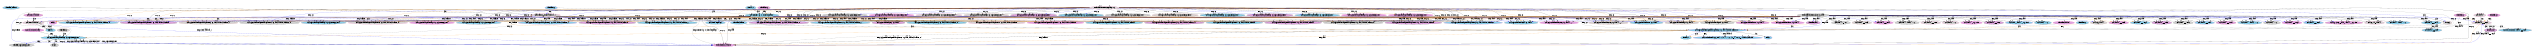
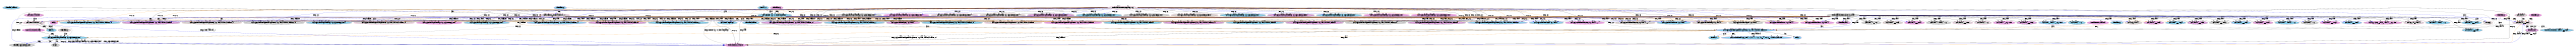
  digraph {
    node [color=brown fillcolor=skyblue style=filled]
    edge [arrowhead=diamond color=black]
    n1 [color=black label="(Call,_6502_anal_update_flags (op, _6502_FLAGS_NZ))"]
    n2 [color=deeppink fillcolor=plum label="(MethodReturn,static int)"]
    n3 [color=black fillcolor=lightgrey label="(Identifier,_6502_FLAGS_NZ)"]
    n4 [color=black fillcolor=lightgrey label="(Block,)"]
    n5 [color=deeppink label="(Call,_6502_anal_esil_get_addr_pattern2 (op, data, addrbuf, buffsize, 'x'))"]
    n6 [color=deeppink label="(Block,)"]
    n7 [color=black label="(Literal,'x')"]
    n8 [color=deeppink label="(Call,r_strbuf_setf (&op->esil, \"1,%s,[1],<<,C,|,%s,=[1],$c7,C,=\", addrbuf, addrbuf))"]
    n9 [color=black label="(Call,memset (op, '\0', sizeof (RAnalOp)))"]
    n10 [color=black fillcolor=plum label="(Call,_6502_anal_esil_get_addr_pattern1 (op, data, addrbuf, buffsize))"]
    n11 [color=black fillcolor=plum label="(Call,_6502_anal_esil_pop (op, data[0]))"]
    n12 [fillcolor=lightgrey label="(Call,_6502_anal_esil_flags (op, data[0]))"]
    n13 [color=black fillcolor=lightgrey label="(Call,_6502_anal_esil_push (op, data[0]))"]
    n14 [label="(Call,_6502_anal_esil_get_addr_pattern2 (op, data, addrbuf, buffsize, 'x'))"]
    n15 [label="(Call,_6502_anal_update_flags (op, _6502_FLAGS_NZ))"]
    n16 [color=black fillcolor=plum label="(Call,_6502_anal_esil_get_addr_pattern1 (op, data, addrbuf, buffsize))"]
    n17 [color=black fillcolor=lightgrey label="(Call,_6502_anal_esil_get_addr_pattern2 (op, data, addrbuf, buffsize, 'x'))"]
    n18 [fillcolor=plum label="(Call,_6502_anal_esil_mov (op, data[0]))"]
    n19 [color=deeppink fillcolor=lightgrey label="(Call,_6502_anal_esil_get_addr_pattern2 (op, data, addrbuf, buffsize, 'x'))"]
    n20 [color=deeppink fillcolor=plum label="(Call,_6502_anal_esil_mov (op, data[0]))"]
    n21 [label="(Call,_6502_anal_update_flags (op, _6502_FLAGS_NZ))"]
    n22 [color=black label="(Call,_6502_anal_esil_get_addr_pattern3 (op, data, addrbuf, buffsize, 'x'))"]
    n23 [color=deeppink label="(Call,_6502_anal_esil_get_addr_pattern3 (op, data, addrbuf, buffsize, 0))"]
    n24 [color=deeppink fillcolor=plum label="(Block,)"]
    n25 [color=black fillcolor=lightgrey label="(Call,_6502_anal_esil_get_addr_pattern2 (op, data, addrbuf, buffsize, 'x'))"]
    n26 [color=black fillcolor=plum label="(Call,_6502_anal_esil_get_addr_pattern1 (op, data, addrbuf, buffsize))"]
    n27 [label="(Call,_6502_anal_esil_ccall (op, data[0]))"]
    n28 [label="(Call,_6502_anal_esil_get_addr_pattern2 (op, data, addrbuf, buffsize, 'y'))"]
    n29 [color=black label="(Call,_6502_anal_esil_get_addr_pattern1 (op, data, addrbuf, buffsize))"]
    n30 [color=deeppink fillcolor=plum label="(Call,_6502_anal_update_flags (op, _6502_FLAGS_NZ))"]
    n31 [color=deeppink fillcolor=plum label="(Call,_6502_anal_esil_inc_reg (op, data[0], \"-\"))"]
    n32 [color=black fillcolor=plum label="(Call,_6502_anal_esil_get_addr_pattern3 (op, data, addrbuf, buffsize, 'x'))"]
    n33 [fillcolor=lightgrey label="(Call,_6502_anal_esil_inc_reg (op, data[0], \"+\"))"]
    n34 [color=black label="(Call,_6502_anal_esil_get_addr_pattern2 (op, data, addrbuf, buffsize, 'y'))"]
    n35 [color=deeppink fillcolor=plum label="(Call,_6502_anal_esil_get_addr_pattern1 (op, data, addrbuf, buffsize))"]
    n36 [label="(Call,sizeof (RAnalOp))"]
    n37 [label="(Call,_6502_anal_esil_mov (op, data[0]))"]
    n38 [label="(Call,_6502_anal_esil_get_addr_pattern1 (op, data, addrbuf, buffsize))"]
    n39 [color=black fillcolor=plum label="(Call,_6502_anal_esil_get_addr_pattern2 (op, data, addrbuf, buffsize, 'x'))"]
    n40 [color=black fillcolor=plum label="(Call,_6502_anal_esil_get_addr_pattern1 (op, data, addrbuf, buffsize))"]
    n41 [fillcolor=lightgrey label="(Call,_6502_anal_esil_get_addr_pattern3 (op, data, addrbuf, buffsize, 0))"]
    n42 [color=deeppink label="(Call,_6502_anal_esil_get_addr_pattern3 (op, data, addrbuf, buffsize, 0))"]
    n43 [color=deeppink fillcolor=lightgrey label="(Call,_6502_anal_esil_get_addr_pattern1 (op, data, addrbuf, buffsize))"]
    n44 [color=deeppink fillcolor=lightgrey label="(MethodParameterIn,RAnalOp *op)"]
    n45 [color=black fillcolor=lightgrey label="(Call,_6502_anal_update_flags (op, _6502_FLAGS_NZ))"]
    n46 [color=deeppink fillcolor=plum label="(Call,_6502_anal_update_flags (op, _6502_FLAGS_NZ))"]
    n47 [color=deeppink fillcolor=lightgrey label="(Call,_6502_anal_update_flags (op, _6502_FLAGS_BNZ))"]
    n48 [fillcolor=lightgrey label="(Call,_6502_anal_update_flags (op, _6502_FLAGS_NZ))"]
    n49 [color=black fillcolor=plum label="(Call,_6502_anal_update_flags (op, _6502_FLAGS_BNZ))"]
    n50 [color=black label="(Call,_6502_anal_update_flags (op, _6502_FLAGS_NZ))"]
    n51 [color=black fillcolor=lightgrey label="(Call,_6502_anal_update_flags (op, _6502_FLAGS_NZ))"]
    n52 [fillcolor=lightgrey label="(Call,_6502_anal_update_flags (op, _6502_FLAGS_BNZ))"]
    n53 [color=black label="(Call,_6502_anal_update_flags (op, _6502_FLAGS_NZ))"]
    n54 [color=black fillcolor=plum label="(Call,_6502_anal_update_flags (op, _6502_FLAGS_BNZ))"]
    n55 [label="(Call,_6502_anal_update_flags (op, _6502_FLAGS_NZ))"]
    n56 [color=deeppink fillcolor=plum label="(Call,_6502_anal_update_flags (op, _6502_FLAGS_NZ))"]
    n57 [color=deeppink fillcolor=plum label="(Call,_6502_anal_update_flags (op, _6502_FLAGS_NZ))"]
    1000263 [fillcolor=lightgrey]
    n59 [color=deeppink fillcolor=lightgrey label="(Call,data[0] == 0x2a)"]
    n60 [label="(ControlStructure,if (data[0] == 0x2a))"]
    n61 [color=black fillcolor=plum label="(Literal,0x2a)"]
    n62 [color=black fillcolor=lightgrey label="(MethodParameterIn,const ut8 *data)"]
    n63 [color=deeppink fillcolor=plum label="(Call,data[0] == 0x6a)"]
    n64 [color=deeppink label="(Call,data[0] == 0x29)"]
    n65 [fillcolor=plum label="(Call,op->jump = addr + data[1] + op->size)"]
    n66 [color=deeppink fillcolor=lightgrey label="(Call,op->id = data[0])"]
    n67 [label="(Call,data[1] | data[2] << 8)"]
    n68 [color=black fillcolor=lightgrey label="(Call,data[1] <= 127)"]
    n69 [label="(Call,data[0] == 0x49)"]
    n70 [fillcolor=lightgrey label="(Call,data[0] == 0xc9)"]
    n71 [color=deeppink fillcolor=plum label="(Call,data[0] == 0xa9)"]
    n72 [color=black fillcolor=lightgrey label="(Call,data[1] | data[2] << 8)"]
    n73 [color=deeppink fillcolor=lightgrey label="(Call,data[0] == 0xe0)"]
    n74 [color=deeppink fillcolor=lightgrey label="(Call,data[2] << 8)"]
    n75 [color=deeppink fillcolor=plum label="(Call,data[1] + op->size)"]
    n76 [color=black fillcolor=plum label="(Call,data[0] == 0xc0)"]
    n77 [color=deeppink label="(Call,addr + data[1] + op->size)"]
    n78 [color=black label="(Call,data[2] << 8)"]
    n79 [fillcolor=lightgrey label="(Call,256 - data[1])"]
    n80 [fillcolor=plum label="(Call,data[0] == 0xe9)"]
    n81 [label="(Call,data[0] == 0x69)"]
    n82 [color=black fillcolor=plum label="(Call,data[0] == 0xa0)"]
    n83 [color=black fillcolor=lightgrey label="(Call,data[0] == 0xa2)"]
    n84 [color=deeppink label="(Call,data[0] == 0x4a)"]
    n85 [fillcolor=plum label="(Call,data[0] == 0x0a)"]
    n86 [label="(Call,data[0] == 0x09)"]
    n87 [label="(Call,data[1] | data[2] << 8)"]
    n88 [color=black fillcolor=lightgrey label="(Call,data[2] << 8)"]
    n89 [color=black fillcolor=plum label="(Identifier,data)"]
    n90 [color=deeppink fillcolor=lightgrey label="(Call,buffsize = sizeof (addrbuf) - 1)"]
    n91 [color=deeppink fillcolor=lightgrey label="(Call,sizeof (addrbuf) - 1)"]
    n92 [label="(Literal,1)"]
    n93 [color=deeppink fillcolor=lightgrey label="(Call,data[0])"]
-   n94 [color=deeppink fillcolor=plum label="(Identifier,addrbuf)"]
+   n94 [color=deeppink fillcolor=plum label="(MethodReturn,addrbuf)"]
    n95 [label="(Identifier,op)"]
    n96 [color=deeppink fillcolor=plum label="(ControlStructure,break;)"]
    n97 [label="(Identifier,buffsize)"]
    n98 [fillcolor=plum label="(Call,sizeof (addrbuf))"]
    n99 [fillcolor=lightgrey label="(Identifier,op)"]
    n100 [color=deeppink label="(Identifier,op)"]
    n101 [color=deeppink fillcolor=plum label="(Identifier,op)"]
    n102 [label="(Identifier,buffsize)"]
    n103 [label="(Literal,'\0')"]
    n104 [fillcolor=plum label="(Identifier,op)"]
    n105 [fillcolor=plum label="(Identifier,op)"]
    n1 -> n2 [color=gray40 label="DDG: _6502_FLAGS_NZ"]
    n1 -> n2 [arrowhead=normal label="DDG: op"]
    n1 -> n2 [color=blue label="DDG: _6502_anal_update_flags (op, _6502_FLAGS_NZ)"]
    n1 -> n3 [color=blue label="CFG: "]
    n1 -> n4 [label="AST: "]
    n3 -> n1 [label="AST: "]
    n5 -> n1 [arrowhead=normal color=darkorange label="DDG: op"]
    n5 -> n2 [arrowhead=normal label="DDG: buffsize"]
    n5 -> n2 [arrowhead=normal color=darkorange label="DDG: data"]
    n5 -> n2 [arrowhead=normal color=gray40 label="DDG: _6502_anal_esil_get_addr_pattern2 (op, data, addrbuf, buffsize, 'x')"]
    n5 -> n6 [arrowhead=normal label="AST: "]
    n5 -> n7 [color=darkorange label="CFG: "]
    n5 -> n8 [label="DDG: addrbuf"]
    n7 -> n5 [arrowhead=normal color=blue label="AST: "]
    n9 -> n1 [color=gray40 label="DDG: op"]
    n9 -> n2 [arrowhead=normal color=gray40 label="DDG: memset (op, '\0', sizeof (RAnalOp))"]
    n9 -> n2 [label="DDG: op"]
    n9 -> n5 [arrowhead=normal color=gray40 label="DDG: op"]
    n9 -> n10 [color=blue label="DDG: op"]
    n9 -> n11 [label="DDG: op"]
    n9 -> n12 [arrowhead=normal color=blue label="DDG: op"]
    n9 -> n13 [arrowhead=normal label="DDG: op"]
    n9 -> n14 [color=blue label="DDG: op"]
    n9 -> n15 [label="DDG: op"]
    n9 -> n16 [arrowhead=normal label="DDG: op"]
    n9 -> n17 [arrowhead=normal label="DDG: op"]
    n9 -> n18 [arrowhead=normal color=darkorange label="DDG: op"]
    n9 -> n19 [arrowhead=normal label="DDG: op"]
    n9 -> n20 [color=darkorange label="DDG: op"]
    n9 -> n21 [label="DDG: op"]
    n9 -> n22 [color=darkorange label="DDG: op"]
    n9 -> n23 [label="DDG: op"]
    n9 -> n24 [color=darkorange label="AST: "]
    n9 -> n25 [color=blue label="DDG: op"]
    n9 -> n26 [color=darkorange label="DDG: op"]
    n9 -> n27 [color=blue label="DDG: op"]
    n9 -> n28 [arrowhead=normal color=blue label="DDG: op"]
    n9 -> n29 [arrowhead=normal color=blue label="DDG: op"]
    n9 -> n30 [color=darkorange label="DDG: op"]
    n9 -> n31 [arrowhead=normal color=gray40 label="DDG: op"]
    n9 -> n32 [color=blue label="DDG: op"]
    n9 -> n33 [arrowhead=normal color=blue label="DDG: op"]
    n9 -> n34 [arrowhead=normal color=darkorange label="DDG: op"]
    n9 -> n35 [arrowhead=normal color=darkorange label="DDG: op"]
    n9 -> n36 [color=blue label="CFG: "]
    n9 -> n37 [color=blue label="DDG: op"]
    n9 -> n38 [arrowhead=normal color=blue label="DDG: op"]
    n9 -> n39 [arrowhead=normal label="DDG: op"]
    n9 -> n40 [color=gray40 label="DDG: op"]
    n9 -> n41 [label="DDG: op"]
    n9 -> n42 [arrowhead=normal color=gray40 label="DDG: op"]
    n9 -> n43 [arrowhead=normal color=darkorange label="DDG: op"]
    n36 -> n9 [arrowhead=normal label="AST: "]
    n44 -> n1 [color=gray40 label="DDG: op"]
    n44 -> n2 [label="DDG: op"]
    n44 -> n5 [arrowhead=normal color=gray40 label="DDG: op"]
    n44 -> n9 [arrowhead=normal color=darkorange label="DDG: op"]
    n44 -> n10 [label="DDG: op"]
    n44 -> n11 [color=gray40 label="DDG: op"]
    n44 -> n12 [arrowhead=normal color=blue label="DDG: op"]
    n44 -> n13 [color=gray40 label="DDG: op"]
    n44 -> n14 [arrowhead=normal color=darkorange label="DDG: op"]
    n44 -> n15 [arrowhead=normal label="DDG: op"]
    n44 -> n16 [label="DDG: op"]
    n44 -> n17 [label="DDG: op"]
    n44 -> n18 [arrowhead=normal color=blue label="DDG: op"]
    n44 -> n19 [color=darkorange label="DDG: op"]
    n44 -> n20 [color=darkorange label="DDG: op"]
    n44 -> n21 [arrowhead=normal color=blue label="DDG: op"]
    n44 -> n22 [label="DDG: op"]
    n44 -> n23 [label="DDG: op"]
    n44 -> n25 [color=blue label="DDG: op"]
    n44 -> n26 [color=blue label="DDG: op"]
    n44 -> n27 [color=darkorange label="DDG: op"]
    n44 -> n28 [arrowhead=normal color=darkorange label="DDG: op"]
    n44 -> n29 [label="DDG: op"]
    n44 -> n30 [label="DDG: op"]
    n44 -> n31 [label="DDG: op"]
    n44 -> n32 [color=darkorange label="DDG: op"]
    n44 -> n33 [color=darkorange label="DDG: op"]
    n44 -> n34 [arrowhead=normal color=gray40 label="DDG: op"]
    n44 -> n35 [color=darkorange label="DDG: op"]
    n44 -> n37 [label="DDG: op"]
    n44 -> n38 [color=darkorange label="DDG: op"]
    n44 -> n39 [color=darkorange label="DDG: op"]
    n44 -> n40 [color=darkorange label="DDG: op"]
    n44 -> n41 [color=darkorange label="DDG: op"]
    n44 -> n42 [arrowhead=normal label="DDG: op"]
    n44 -> n43 [label="DDG: op"]
    n44 -> n45 [color=blue label="DDG: op"]
    n44 -> n46 [color=blue label="DDG: op"]
    n44 -> n47 [label="DDG: op"]
    n44 -> n48 [label="DDG: op"]
    n44 -> n49 [arrowhead=normal color=blue label="DDG: op"]
    n44 -> n50 [arrowhead=normal color=blue label="DDG: op"]
    n44 -> n51 [arrowhead=normal color=gray40 label="DDG: op"]
    n44 -> n52 [arrowhead=normal color=gray40 label="DDG: op"]
    n44 -> n53 [arrowhead=normal label="DDG: op"]
    n44 -> n54 [arrowhead=normal color=blue label="DDG: op"]
    n44 -> n55 [color=blue label="DDG: op"]
    n44 -> n56 [label="DDG: op"]
    n44 -> n57 [arrowhead=normal color=darkorange label="DDG: op"]
    n44 -> 1000263 [color=blue label="AST: "]
    n59 -> n2 [color=darkorange label="DDG: data[0]"]
    n59 -> n2 [arrowhead=normal color=blue label="DDG: data[0] == 0x2a"]
    n59 -> n5 [arrowhead=normal color=gray40 label="DDG: data[0]"]
    n59 -> n60 [arrowhead=normal color=gray40 label="AST: "]
    n59 -> n61 [label="DDG: op"]
    n61 -> n59 [color=blue label="AST: "]
    n62 -> n2 [label="DDG: data"]
    n62 -> n5 [arrowhead=normal color=blue label="DDG: data"]
    n62 -> n10 [color=darkorange label="DDG: data"]
    n62 -> n12 [color=darkorange label="DDG: data"]
    n62 -> n13 [arrowhead=normal label="DDG: data"]
    n62 -> n14 [color=blue label="DDG: data"]
    n62 -> n16 [arrowhead=normal color=gray40 label="DDG: data"]
    n62 -> n17 [color=gray40 label="DDG: data"]
    n62 -> n18 [arrowhead=normal color=gray40 label="DDG: data"]
    n62 -> n19 [color=darkorange label="DDG: data"]
    n62 -> n20 [color=blue label="DDG: data"]
    n62 -> n22 [label="DDG: data"]
    n62 -> n23 [arrowhead=normal color=darkorange label="DDG: data"]
    n62 -> n25 [color=gray40 label="DDG: data"]
    n62 -> n26 [color=darkorange label="DDG: data"]
    n62 -> n27 [color=blue label="DDG: data"]
    n62 -> n28 [color=darkorange label="DDG: data"]
    n62 -> n29 [arrowhead=normal color=darkorange label="DDG: data"]
    n62 -> n31 [arrowhead=normal label="DDG: data"]
    n62 -> n32 [arrowhead=normal label="DDG: data"]
    n62 -> n33 [arrowhead=normal label="DDG: data"]
    n62 -> n34 [color=gray40 label="DDG: data"]
    n62 -> n35 [arrowhead=normal color=darkorange label="DDG: data"]
    n62 -> n37 [color=blue label="DDG: data"]
    n62 -> n38 [color=blue label="DDG: data"]
    n62 -> n39 [color=darkorange label="DDG: data"]
    n62 -> n40 [label="DDG: data"]
    n62 -> n41 [arrowhead=normal color=gray40 label="DDG: data"]
    n62 -> n42 [arrowhead=normal color=blue label="DDG: data"]
    n62 -> n43 [arrowhead=normal color=darkorange label="DDG: data"]
    n62 -> 1000263 [arrowhead=normal label="AST: "]
    n62 -> n59 [color=blue label="DDG: data"]
    n62 -> n63 [color=blue label="DDG: data"]
    n62 -> n64 [arrowhead=normal color=blue label="DDG: data"]
    n62 -> n65 [color=blue label="DDG: data"]
    n62 -> n66 [arrowhead=normal label="DDG: data"]
    n62 -> n67 [arrowhead=normal label="DDG: data"]
    n62 -> n68 [arrowhead=normal label="DDG: data"]
    n62 -> n69 [label="DDG: data"]
    n62 -> n70 [arrowhead=normal color=gray40 label="DDG: data"]
    n62 -> n71 [color=blue label="DDG: data"]
    n62 -> n72 [arrowhead=normal color=gray40 label="DDG: data"]
    n62 -> n73 [arrowhead=normal color=gray40 label="DDG: data"]
    n62 -> n74 [arrowhead=normal label="DDG: data"]
    n62 -> n75 [arrowhead=normal color=gray40 label="DDG: data"]
    n62 -> n76 [label="DDG: data"]
    n62 -> n77 [label="DDG: data"]
    n62 -> n78 [label="DDG: data"]
    n62 -> n79 [color=blue label="DDG: data"]
    n62 -> n80 [color=darkorange label="DDG: data"]
    n62 -> n81 [color=darkorange label="DDG: data"]
    n62 -> n82 [label="DDG: data"]
    n62 -> n83 [arrowhead=normal color=gray40 label="DDG: data"]
    n62 -> n84 [label="DDG: data"]
    n62 -> n85 [arrowhead=normal label="DDG: data"]
-   n69 -> n86 [arrowhead=normal label="DDG: data"]
+   n62 -> n86 [arrowhead=normal label="DDG: data"]
    n62 -> n87 [arrowhead=normal label="DDG: data"]
    n62 -> n88 [arrowhead=normal color=blue label="DDG: data"]
    n62 -> n89 [arrowhead=normal color=blue label="DDG: data"]
    n89 -> n5 [arrowhead=normal color=darkorange label="AST: "]
    n90 -> n2 [color=blue label="DDG: sizeof (addrbuf) - 1"]
    n90 -> n2 [color=blue label="DDG: buffsize"]
    n90 -> n5 [color=darkorange label="DDG: buffsize"]
    n90 -> n10 [color=blue label="DDG: buffsize"]
    n90 -> n14 [color=gray40 label="DDG: buffsize"]
    n90 -> n16 [arrowhead=normal label="DDG: buffsize"]
    n90 -> n17 [color=darkorange label="DDG: buffsize"]
    n90 -> n19 [arrowhead=normal color=gray40 label="DDG: buffsize"]
    n90 -> n22 [arrowhead=normal label="DDG: buffsize"]
    n90 -> n23 [label="DDG: buffsize"]
    n90 -> n24 [color=darkorange label="AST: "]
    n90 -> n25 [arrowhead=normal color=darkorange label="DDG: buffsize"]
    n90 -> n26 [color=darkorange label="DDG: buffsize"]
    n90 -> n28 [color=gray40 label="DDG: buffsize"]
    n90 -> n29 [color=gray40 label="DDG: buffsize"]
    n90 -> n32 [arrowhead=normal color=darkorange label="DDG: buffsize"]
    n90 -> n34 [arrowhead=normal label="DDG: buffsize"]
    n90 -> n35 [arrowhead=normal color=gray40 label="DDG: buffsize"]
    n90 -> n38 [arrowhead=normal color=darkorange label="DDG: buffsize"]
    n90 -> n39 [arrowhead=normal color=blue label="DDG: buffsize"]
    n90 -> n40 [arrowhead=normal color=gray40 label="DDG: buffsize"]
    n90 -> n41 [arrowhead=normal label="DDG: buffsize"]
    n90 -> n42 [color=gray40 label="DDG: buffsize"]
    n90 -> n43 [arrowhead=normal label="DDG: buffsize"]
    n90 -> n91 [arrowhead=normal color=blue label="CFG: "]
    n91 -> n90 [color=darkorange label="AST: "]
    n91 -> n90 [arrowhead=normal label="DDG: 1"]
    n91 -> n92 [label="CFG: "]
    n92 -> n91 [label="FLAGS: "]
    n93 -> n59 [arrowhead=normal label="AST: "]
    n94 -> n5 [arrowhead=normal color=gray40 label="AST: "]
    n95 -> n5 [color=darkorange label="CFG: "]
    n96 -> n1 [arrowhead=normal label="CFG: "]
    n97 -> n5 [arrowhead=normal label="AST: "]
    n98 -> n91 [arrowhead=normal label="AST: "]
    n99 -> n1 [label="AST: "]
    n100 -> n9 [arrowhead=normal color=gray40 label="AST: "]
    n100 -> n90 [color=blue label="CFG: "]
    n101 -> n59 [color=darkorange label="CFG: "]
    n102 -> n90 [label="AST: "]
    n103 -> n9 [label="AST: "]
    n104 -> n9 [arrowhead=normal label="CFG: "]
    n105 -> n5 [arrowhead=normal color=gray40 label="AST: "]
    n105 -> n59 [arrowhead=normal color=darkorange label="CFG: "]
  }
